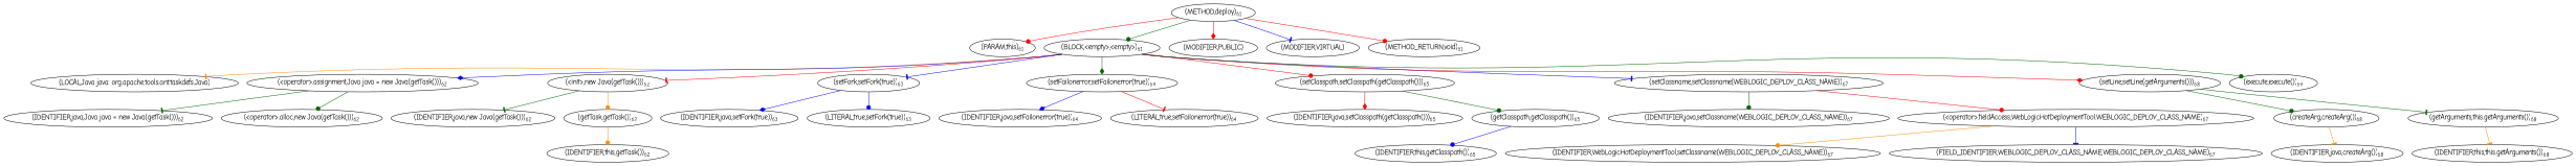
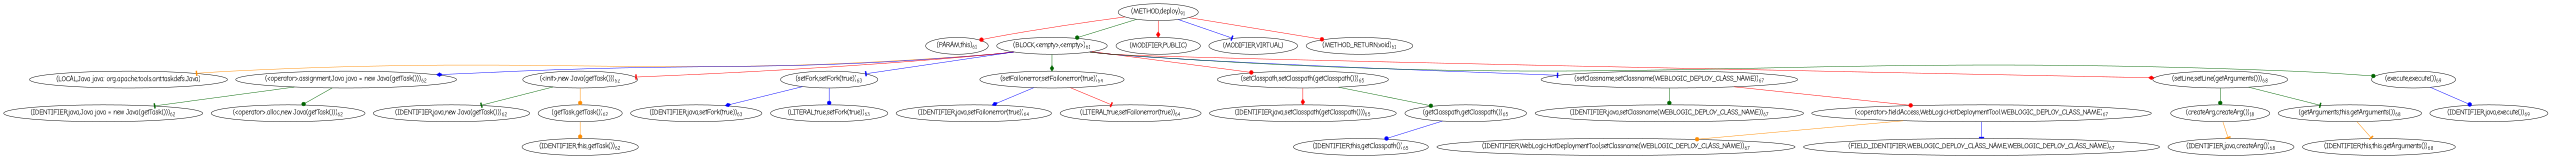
  digraph {
    fontname="Comic Neue"
    node [fontname="Comic Neue"]
    edge [arrowhead=dot color=darkgreen fontname="Comic Neue"]
-   n1 [label=<(METHOD,deploy)<SUB>61</SUB>>]
+   n1 [label=<(METHOD,deploy)<SUB>91</SUB>>]
    n2 [label=<(PARAM,this)<SUB>61</SUB>>]
    n3 [label=<(BLOCK,&lt;empty&gt;,&lt;empty&gt;)<SUB>61</SUB>>]
    n4 [label=<(MODIFIER,PUBLIC)>]
    n5 [label=<(MODIFIER,VIRTUAL)>]
    n6 [label=<(METHOD_RETURN,void)<SUB>61</SUB>>]
    n7 [label=<(LOCAL,Java java: org.apache.tools.ant.taskdefs.Java)>]
    n8 [label=<(&lt;operator&gt;.assignment,Java java = new Java(getTask()))<SUB>62</SUB>>]
    n9 [label=<(&lt;init&gt;,new Java(getTask()))<SUB>62</SUB>>]
    n10 [label=<(setFork,setFork(true))<SUB>63</SUB>>]
    n11 [label=<(setFailonerror,setFailonerror(true))<SUB>64</SUB>>]
    n12 [label=<(setClasspath,setClasspath(getClasspath()))<SUB>65</SUB>>]
    n13 [label=<(setClassname,setClassname(WEBLOGIC_DEPLOY_CLASS_NAME))<SUB>67</SUB>>]
    n14 [label=<(setLine,setLine(getArguments()))<SUB>68</SUB>>]
    n15 [label=<(execute,execute())<SUB>69</SUB>>]
    n16 [label=<(IDENTIFIER,java,Java java = new Java(getTask()))<SUB>62</SUB>>]
    n17 [label=<(&lt;operator&gt;.alloc,new Java(getTask()))<SUB>62</SUB>>]
    n18 [label=<(IDENTIFIER,java,new Java(getTask()))<SUB>62</SUB>>]
    n19 [label=<(getTask,getTask())<SUB>62</SUB>>]
    n20 [label=<(IDENTIFIER,java,setFork(true))<SUB>63</SUB>>]
    n21 [label=<(LITERAL,true,setFork(true))<SUB>63</SUB>>]
    n22 [label=<(IDENTIFIER,java,setFailonerror(true))<SUB>64</SUB>>]
    n23 [label=<(LITERAL,true,setFailonerror(true))<SUB>64</SUB>>]
    n24 [label=<(IDENTIFIER,java,setClasspath(getClasspath()))<SUB>65</SUB>>]
    n25 [label=<(getClasspath,getClasspath())<SUB>65</SUB>>]
    n26 [label=<(IDENTIFIER,java,setClassname(WEBLOGIC_DEPLOY_CLASS_NAME))<SUB>67</SUB>>]
    n27 [label=<(&lt;operator&gt;.fieldAccess,WebLogicHotDeploymentTool.WEBLOGIC_DEPLOY_CLASS_NAME)<SUB>67</SUB>>]
-   n28 [label=<(createArg,createArg())<SUB>68</SUB>>]
+   n28 [label=<(createArg,createArg())<SUB>18</SUB>>]
    n29 [label=<(getArguments,this.getArguments())<SUB>68</SUB>>]
+   n30 [label=<(IDENTIFIER,java,execute())<SUB>69</SUB>>]
    n31 [label=<(IDENTIFIER,this,getTask())<SUB>62</SUB>>]
    n32 [label=<(IDENTIFIER,this,getClasspath())<SUB>65</SUB>>]
    n33 [label=<(IDENTIFIER,WebLogicHotDeploymentTool,setClassname(WEBLOGIC_DEPLOY_CLASS_NAME))<SUB>67</SUB>>]
    n34 [label=<(FIELD_IDENTIFIER,WEBLOGIC_DEPLOY_CLASS_NAME,WEBLOGIC_DEPLOY_CLASS_NAME)<SUB>67</SUB>>]
    n35 [label=<(IDENTIFIER,java,createArg())<SUB>68</SUB>>]
    n36 [label=<(IDENTIFIER,this,this.getArguments())<SUB>68</SUB>>]
    n1 -> n2 [color=red]
    n1 -> n3
    n1 -> n4 [arrowhead=diamond color=red]
    n1 -> n5 [arrowhead=tee color=blue]
    n1 -> n6 [color=red]
    n3 -> n7 [arrowhead=tee color=darkorange]
    n3 -> n8 [arrowhead=diamond color=blue]
    n3 -> n9 [arrowhead=tee color=red]
    n3 -> n10 [arrowhead=tee color=blue]
    n3 -> n11 [arrowhead=diamond]
    n3 -> n12 [color=red]
    n3 -> n13 [arrowhead=tee color=blue]
    n3 -> n14 [arrowhead=diamond color=red]
    n3 -> n15
    n8 -> n16 [arrowhead=tee]
    n8 -> n17
    n9 -> n18 [arrowhead=tee]
    n9 -> n19 [color=darkorange]
    n10 -> n20 [arrowhead=diamond color=blue]
    n10 -> n21 [color=blue]
    n11 -> n22 [arrowhead=diamond color=blue]
    n11 -> n23 [arrowhead=tee color=red]
    n12 -> n24 [arrowhead=diamond color=red]
    n12 -> n25
    n13 -> n26
    n13 -> n27 [color=red]
    n14 -> n28
    n14 -> n29 [arrowhead=tee]
+   n15 -> n30 [color=blue]
    n19 -> n31 [color=darkorange]
    n25 -> n32 [color=blue]
    n27 -> n33 [color=darkorange]
    n27 -> n34 [arrowhead=tee color=blue]
    n28 -> n35 [arrowhead=tee color=darkorange]
    n29 -> n36 [arrowhead=tee color=darkorange]
  }
